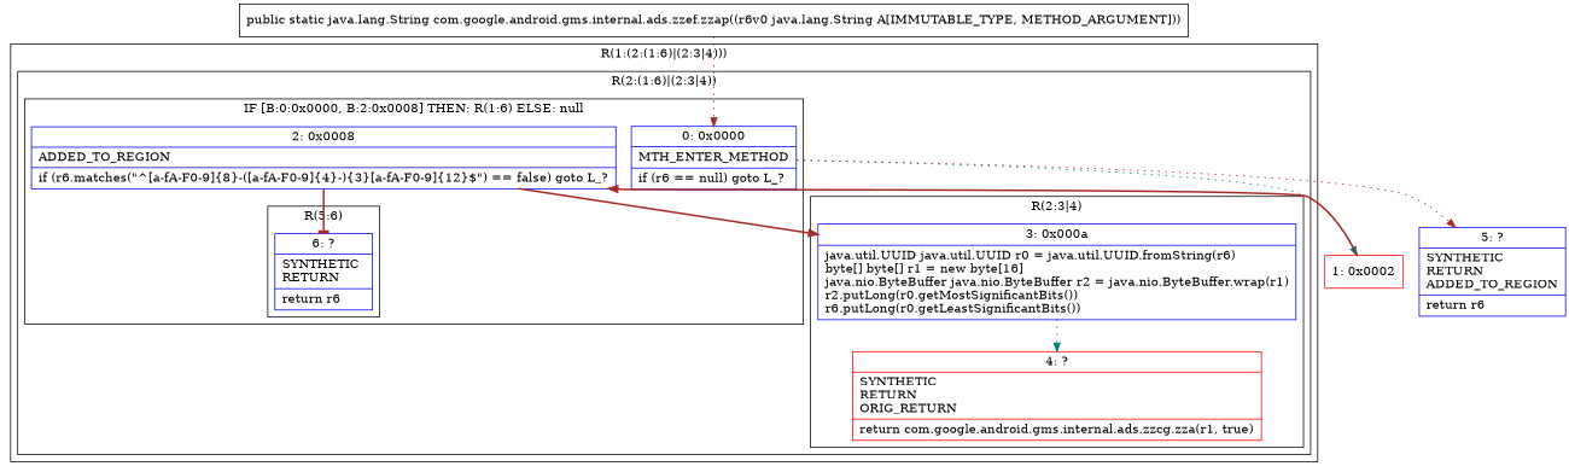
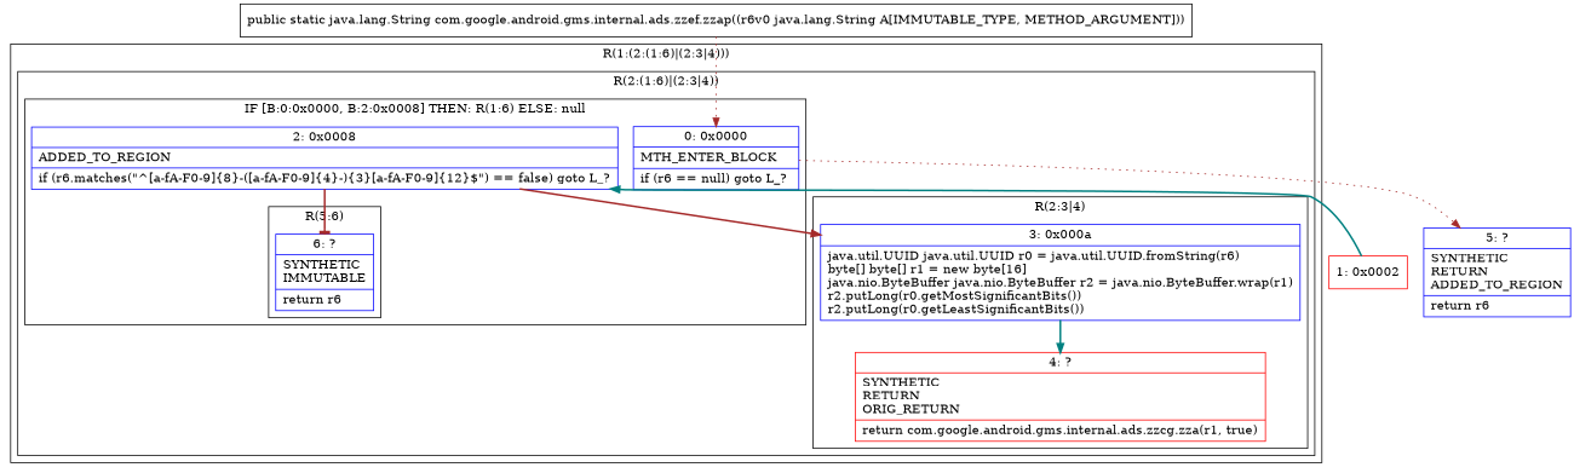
  digraph {
    node [color=blue shape=record]
    edge [arrowhead=normal color=brown style=bold]
-   n1 [label="{6\:\ ?|SYNTHETIC\lRETURN\l|return r6\l}"]
-   n2 [label="{0\:\ 0x0000|MTH_ENTER_METHOD\l|if (r6 == null) goto L_?\l}"]
+   n1 [label="{6\:\ ?|SYNTHETIC\lIMMUTABLE\l|return r6\l}"]
+   n2 [label="{0\:\ 0x0000|MTH_ENTER_BLOCK\l|if (r6 == null) goto L_?\l}"]
    n3 [label="{2\:\ 0x0008|ADDED_TO_REGION\l|if (r6.matches(\"^[a\-fA\-F0\-9]\{8\}\-([a\-fA\-F0\-9]\{4\}\-)\{3\}[a\-fA\-F0\-9]\{12\}$\") == false) goto L_?\l}"]
-   n4 [label="{3\:\ 0x000a|java.util.UUID java.util.UUID r0 = java.util.UUID.fromString(r6)\lbyte[] byte[] r1 = new byte[16]\ljava.nio.ByteBuffer java.nio.ByteBuffer r2 = java.nio.ByteBuffer.wrap(r1)\lr2.putLong(r0.getMostSignificantBits())\lr6.putLong(r0.getLeastSignificantBits())\l}"]
+   n4 [label="{3\:\ 0x000a|java.util.UUID java.util.UUID r0 = java.util.UUID.fromString(r6)\lbyte[] byte[] r1 = new byte[16]\ljava.nio.ByteBuffer java.nio.ByteBuffer r2 = java.nio.ByteBuffer.wrap(r1)\lr2.putLong(r0.getMostSignificantBits())\lr2.putLong(r0.getLeastSignificantBits())\l}"]
    n5 [color=red label="{4\:\ ?|SYNTHETIC\lRETURN\lORIG_RETURN\l|return com.google.android.gms.internal.ads.zzcg.zza(r1, true)\l}"]
    n6 [color=red label="{1\:\ 0x0002}"]
    n7 [label="{5\:\ ?|SYNTHETIC\lRETURN\lADDED_TO_REGION\l|return r6\l}"]
    n8 [label="{public static java.lang.String com.google.android.gms.internal.ads.zzef.zzap((r6v0 java.lang.String A[IMMUTABLE_TYPE, METHOD_ARGUMENT])) }" color=""]
    subgraph cluster_1 {
      label="R(1:(2:(1:6)|(2:3|4)))"
      subgraph cluster_2 {
        label="R(2:(1:6)|(2:3|4))"
        subgraph cluster_3 {
          label="IF [B:0:0x0000, B:2:0x0008] THEN: R(1:6) ELSE: null"
          n2
          n3
          subgraph cluster_4 {
            label="R(5:6)"
            n1
          }
        }
        subgraph cluster_5 {
          label="R(2:3|4)"
          n4
          n5
        }
      }
    }
-   n2 -> n6 [color=teal style=dotted]
    n2 -> n7 [style=dotted]
    n3 -> n1 [arrowhead=tee]
    n3 -> n4
-   n4 -> n5 [color=teal style=dotted]
-   n6 -> n3
+   n4 -> n5 [color=teal]
+   n6 -> n3 [color=teal]
    n8 -> n2 [style=dotted]
  }
